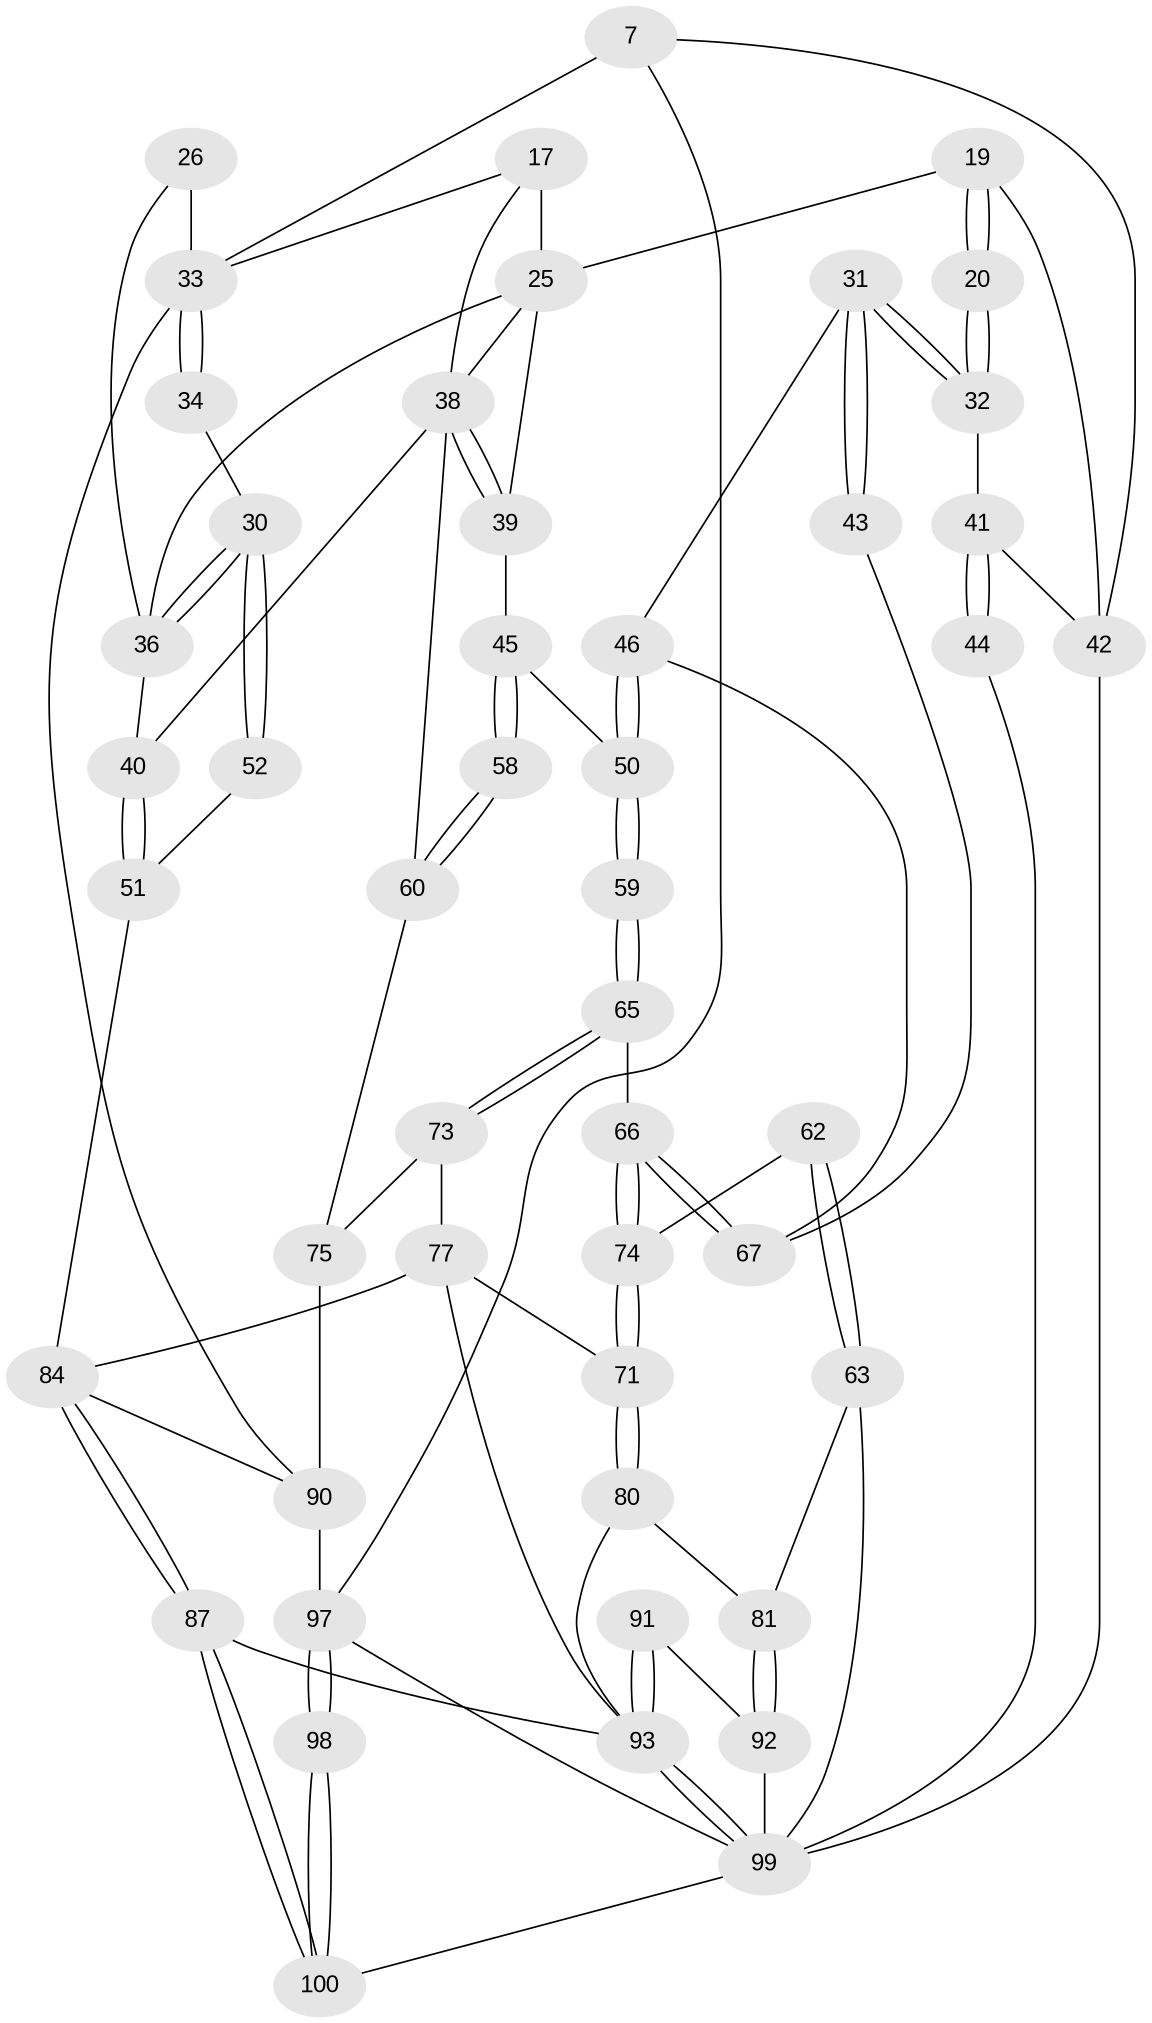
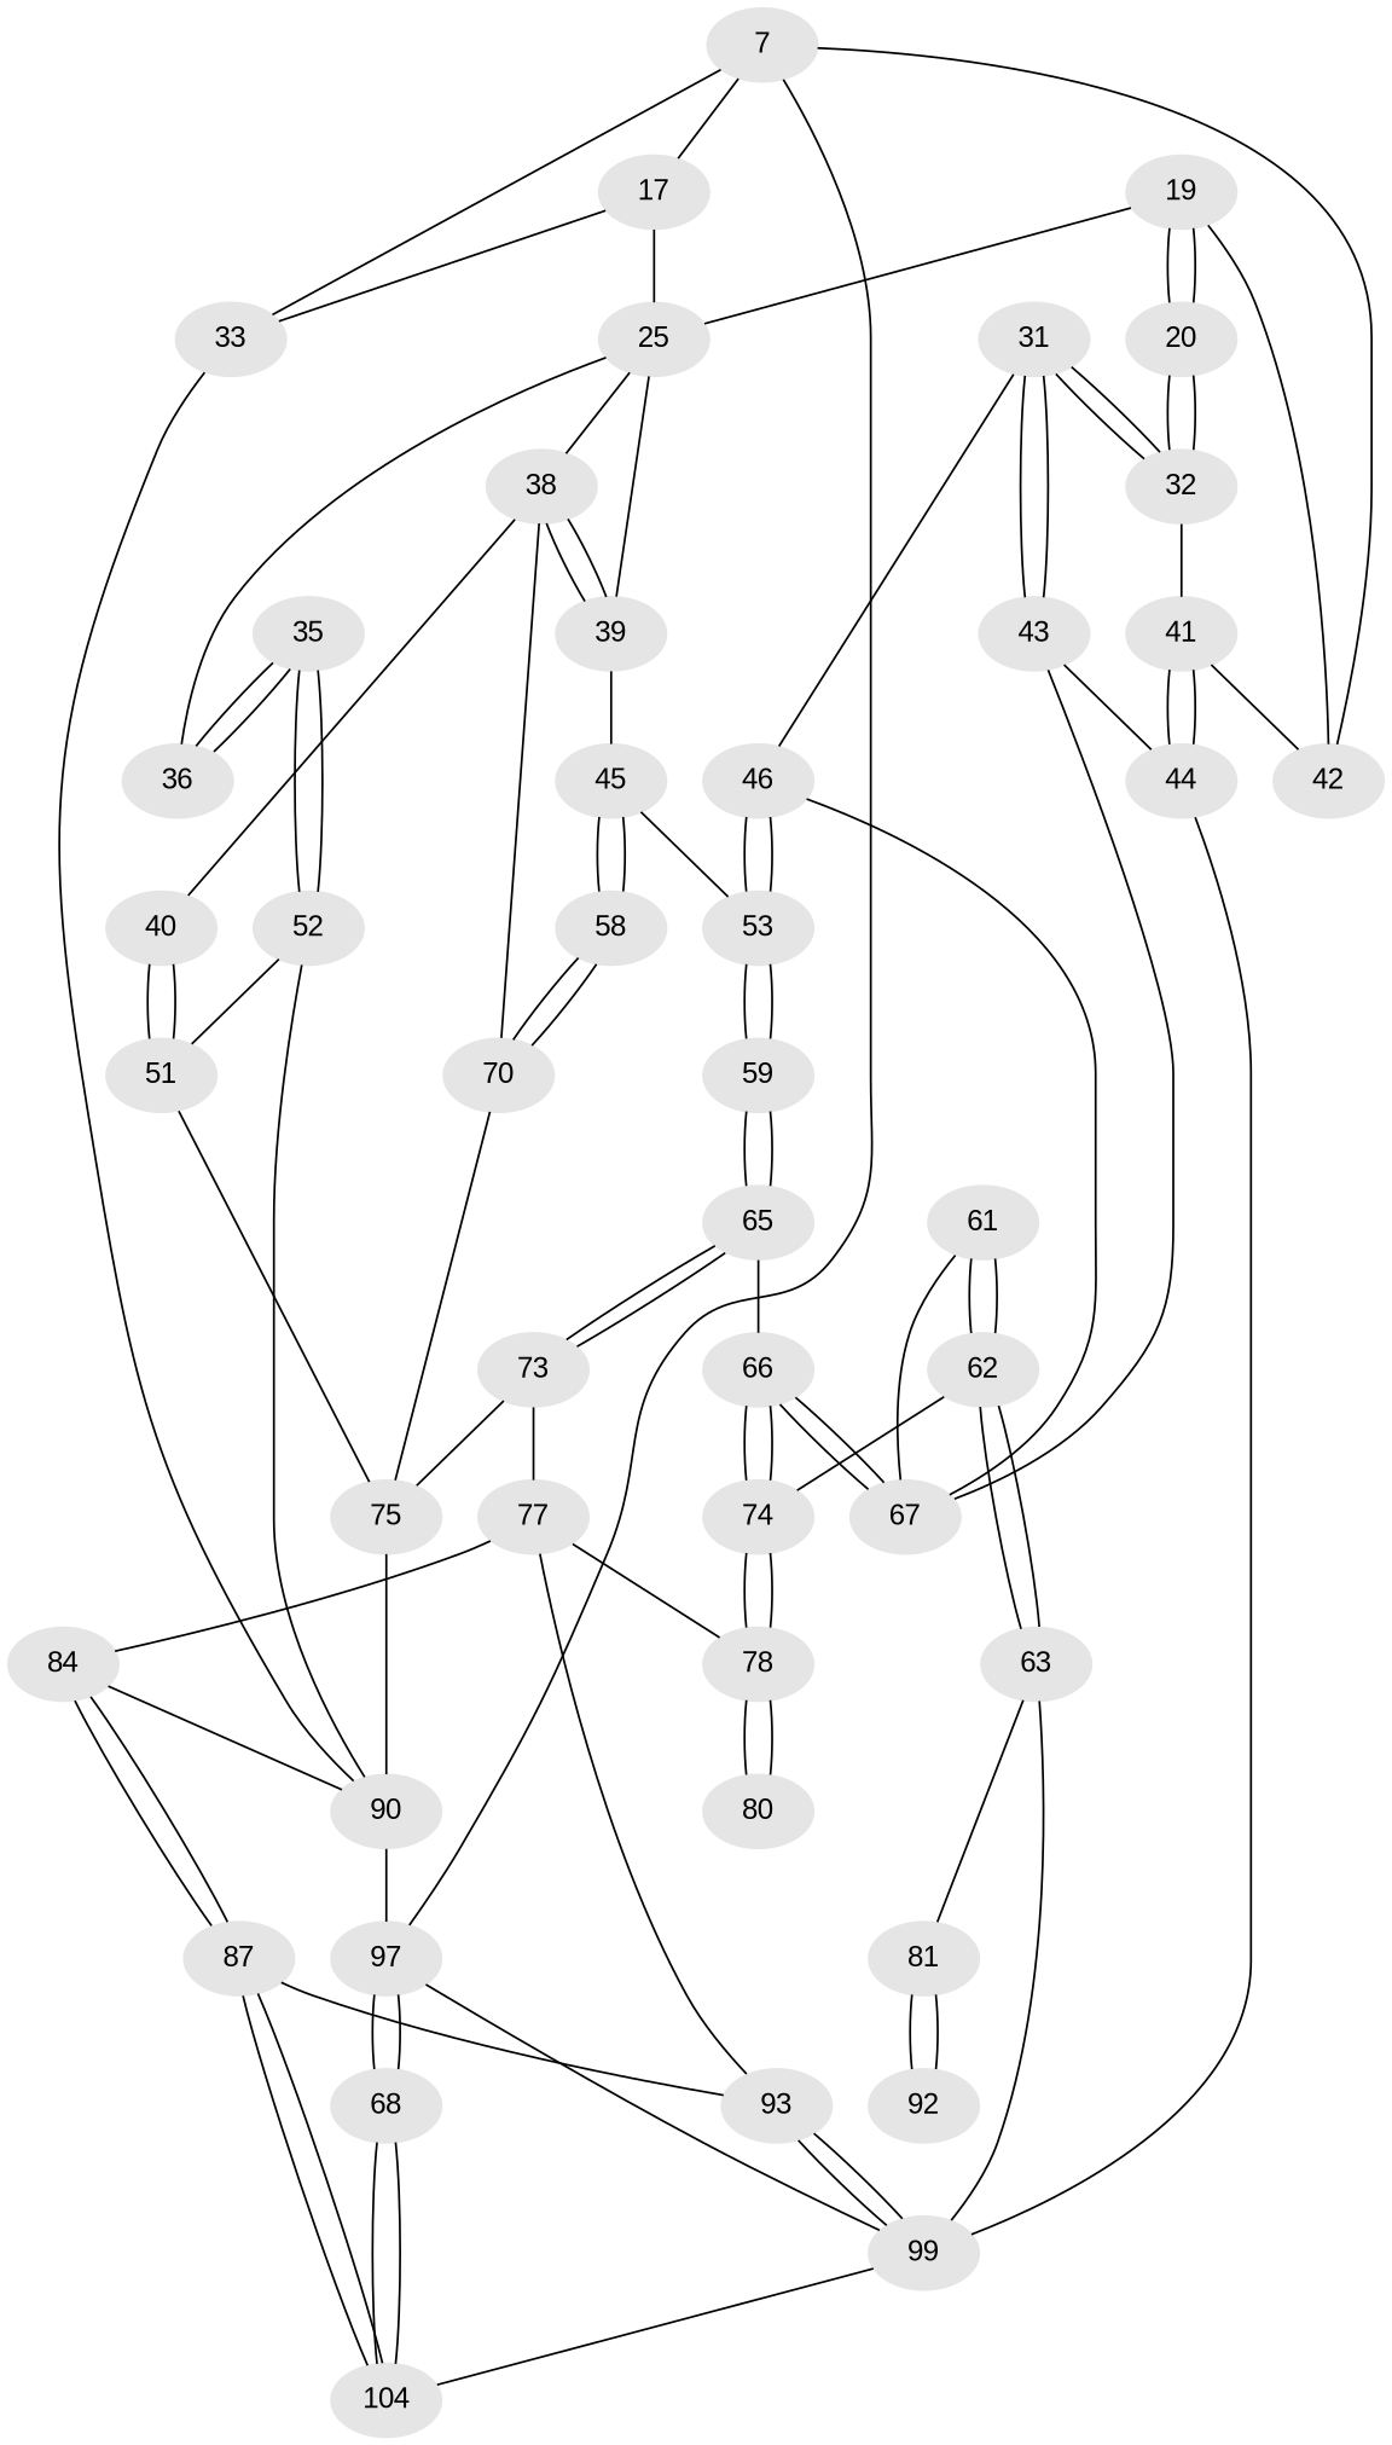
  graph {
    fontname="Liberation Sans"
    node [color=gray90 fontname="Liberation Sans" style=filled]
    edge [fontname="Liberation Sans"]
    7 [super="+1+3"]
    17 [super="+11+12+13"]
    33 [super="+14+28"]
    42 [super="+4+5+6+8"]
    97 [super="+68+96+95"]
    25 [super="+18+24+23"]
-   34
    90 [super="+89+79+83"]
    99 [super="+71+70"]
-   98
+   98 [label=68]
    36 [super="+27"]
    38 [super="+37"]
    39
    19 [super="+10"]
    20
    32
    41
    40
-   60 [super="+56"]
+   60 [super="+56" label=70]
    45
-   50 [super="+46+29"]
+   50 [super="+46+29" label=53]
    59
-   26
    31
    43
    n26 [label=46 super="+30"]
    44
    67 [super="+48+49"]
-   35 [label=30]
+   35
    52
    n31 [label=51]
    75 [super="+72+55+54"]
    58
-   100
+   100 [label=104]
    65
    66
    73
+   61
    62
    63
    74
    81
-   78 [label=71]
+   78
    92
    77 [super="+76"]
    84
    93 [super="+88+85+86"]
    80
    87
-   91
-   38 -- 17 [weight=2]
+   7 -- 17 [weight=2]
    7 -- 33
    7 -- 42 [weight=2]
    7 -- 97
    17 -- 33
    17 -- 25 [weight=3]
-   33 -- 34 [weight=2]
-   33 -- 34
    33 -- 90
-   42 -- 99 [weight=2]
    97 -- 99
    97 -- 98 [weight=2]
    97 -- 98
    25 -- 36
    25 -- 38
    25 -- 39
-   34 -- 35
    90 -- 97 [weight=4]
    99 -- 100
    98 -- 100
    98 -- 100
-   36 -- 40
    38 -- 39
    38 -- 39
    38 -- 40
    38 -- 60
    39 -- 45
    19 -- 42 [weight=2]
    19 -- 25
    19 -- 20 [weight=2]
    19 -- 20
    20 -- 32
    20 -- 32
    32 -- 41
    41 -- 42
    41 -- 44
    41 -- 44
    40 -- n31
    40 -- n31
    60 -- 75 [weight=2]
    45 -- 50
    45 -- 58
    45 -- 58
    50 -- 59
    50 -- 59
    59 -- 65
    59 -- 65
-   26 -- 33 [weight=2]
-   26 -- 36
    31 -- 32
    31 -- 32
    31 -- 43
    31 -- 43
    31 -- n26
+   43 -- 44
    43 -- 67
    n26 -- 50 [weight=2]
    n26 -- 50
    n26 -- 67
    44 -- 99
    35 -- 36
    35 -- 36
    35 -- 52
    35 -- 52
+   52 -- 90
    52 -- n31
-   n31 -- 84
+   n31 -- 75
    75 -- 90 [weight=2]
    58 -- 60
    58 -- 60
    65 -- 66
    65 -- 73
    65 -- 73
    66 -- 67
    66 -- 67
    66 -- 74
    66 -- 74
    73 -- 75
    73 -- 77
+   61 -- 67 [weight=2]
+   61 -- 62
+   61 -- 62
    62 -- 63
    62 -- 63
    62 -- 74
    63 -- 99
    63 -- 81
    74 -- 78
    74 -- 78
    81 -- 92
    81 -- 92
    78 -- 80
    78 -- 80
-   92 -- 99
    77 -- 78
    77 -- 84
    77 -- 93
    84 -- 90
    84 -- 87
    84 -- 87
    93 -- 99
    93 -- 99
-   80 -- 81
-   80 -- 93
    87 -- 100
    87 -- 100
    87 -- 93
-   91 -- 92
-   91 -- 93 [weight=2]
-   91 -- 93
  }
